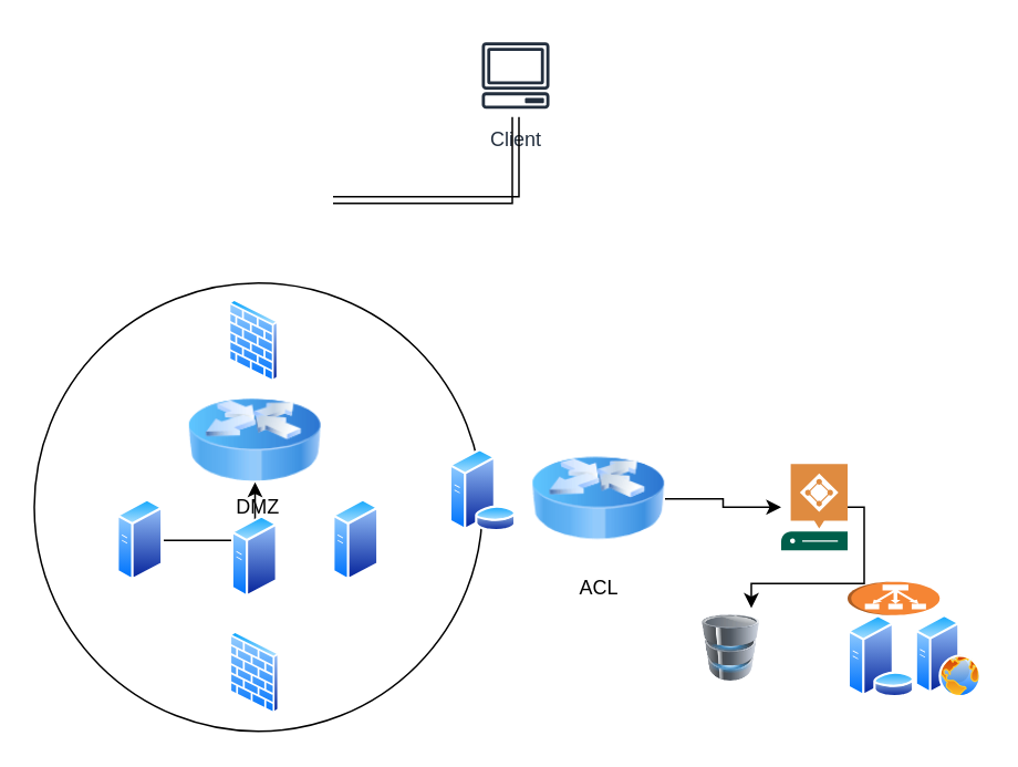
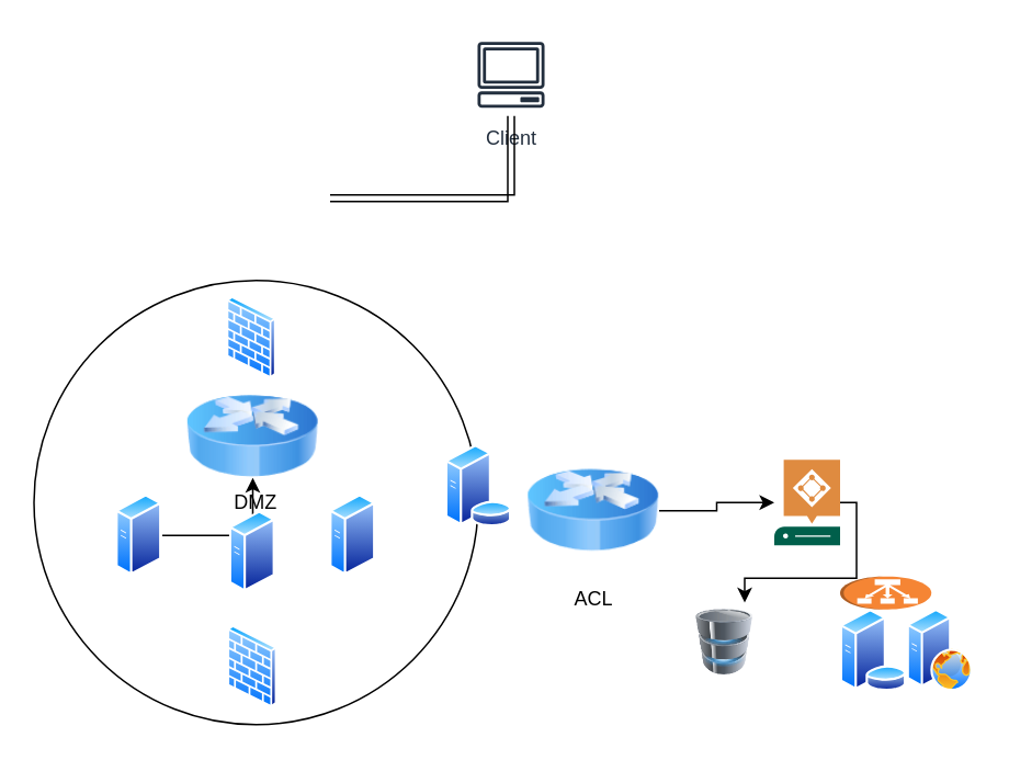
  <mxCell id="0" />
  <mxCell id="1" parent="0" />
  <mxCell id="2" value="Client" style="outlineConnect=0;fontColor=#232F3E;gradientColor=none;strokeColor=#232F3E;fillColor=#ffffff;dashed=0;verticalLabelPosition=bottom;verticalAlign=top;align=center;html=1;fontSize=12;fontStyle=0;aspect=fixed;shape=mxgraph.aws4.resourceIcon;resIcon=mxgraph.aws4.client;" vertex="1" parent="1"><mxGeometry x="280" y="20" width="60" height="50" as="geometry" /></mxCell>
  <mxCell id="3" value="" style="shape=link;html=1;rounded=0;edgeStyle=orthogonalEdgeStyle;" edge="1" parent="1" target="2"><mxGeometry width="100" relative="1" as="geometry"><mxPoint x="200" y="120" as="sourcePoint" /><mxPoint x="290" y="250" as="targetPoint" /><Array as="points"><mxPoint x="184" y="120" /><mxPoint x="305" y="120" /></Array></mxGeometry></mxCell>
  <mxCell id="4" value="" style="aspect=fixed;perimeter=ellipsePerimeter;html=1;align=center;shadow=0;dashed=0;spacingTop=3;image;image=img/lib/active_directory/firewall.svg;" vertex="1" parent="1"><mxGeometry x="137.25" y="180" width="30.5" height="50" as="geometry" /></mxCell>
  <mxCell id="5" value="" style="aspect=fixed;perimeter=ellipsePerimeter;html=1;align=center;shadow=0;dashed=0;spacingTop=3;image;image=img/lib/active_directory/firewall.svg;" vertex="1" parent="1"><mxGeometry x="137.75" y="380" width="30.5" height="50" as="geometry" /></mxCell>
  <mxCell id="6" value="" style="image;html=1;image=img/lib/clip_art/networking/Router_Icon_128x128.png" vertex="1" parent="1"><mxGeometry x="113" y="240" width="80" height="50" as="geometry" /></mxCell>
  <mxCell id="7" value="" style="edgeStyle=orthogonalEdgeStyle;rounded=0;orthogonalLoop=1;jettySize=auto;html=1;" edge="1" parent="1" source="8" target="6"><mxGeometry relative="1" as="geometry" /></mxCell>
  <mxCell id="8" value="" style="aspect=fixed;perimeter=ellipsePerimeter;html=1;align=center;shadow=0;dashed=0;spacingTop=3;image;image=img/lib/active_directory/generic_server.svg;" vertex="1" parent="1"><mxGeometry x="70" y="300" width="28.0" height="50" as="geometry" /></mxCell>
  <mxCell id="9" value="" style="aspect=fixed;perimeter=ellipsePerimeter;html=1;align=center;shadow=0;dashed=0;spacingTop=3;image;image=img/lib/active_directory/generic_server.svg;" vertex="1" parent="1"><mxGeometry x="139" y="310" width="28.0" height="50" as="geometry" /></mxCell>
  <mxCell id="10" value="" style="aspect=fixed;perimeter=ellipsePerimeter;html=1;align=center;shadow=0;dashed=0;spacingTop=3;image;image=img/lib/active_directory/generic_server.svg;" vertex="1" parent="1"><mxGeometry x="200" y="300" width="28.0" height="50" as="geometry" /></mxCell>
  <mxCell id="11" value="DMZ" style="ellipse;whiteSpace=wrap;html=1;aspect=fixed;fillColor=none;" vertex="1" parent="1"><mxGeometry x="20" y="170" width="270" height="270" as="geometry" /></mxCell>
  <mxCell id="12" style="edgeStyle=orthogonalEdgeStyle;rounded=0;orthogonalLoop=1;jettySize=auto;html=1;" edge="1" parent="1" source="13" target="15"><mxGeometry relative="1" as="geometry" /></mxCell>
- <mxCell id="13" value="ACL" style="image;html=1;image=img/lib/clip_art/networking/Router_Icon_128x128.png;fillColor=none;" vertex="1" parent="1"><mxGeometry x="320" y="260" width="80" height="80" as="geometry" /></mxCell>
+ <mxCell id="13" value="ACL" style="image;html=1;image=img/lib/clip_art/networking/Router_Icon_128x128.png;fillColor=none;" vertex="1" parent="1"><mxGeometry x="320" y="270" width="80" height="80" as="geometry" /></mxCell>
  <mxCell id="14" value="" style="edgeStyle=orthogonalEdgeStyle;rounded=0;orthogonalLoop=1;jettySize=auto;html=1;entryX=0.65;entryY=-0.105;entryDx=0;entryDy=0;entryPerimeter=0;" edge="1" parent="1" source="15" target="16"><mxGeometry relative="1" as="geometry"><Array as="points"><mxPoint x="520" y="305" /><mxPoint x="520" y="351" /><mxPoint x="452" y="351" /></Array></mxGeometry></mxCell>
  <mxCell id="15" value="" style="pointerEvents=1;shadow=0;dashed=0;html=1;strokeColor=none;fillColor=#005F4B;labelPosition=center;verticalLabelPosition=bottom;verticalAlign=top;align=center;outlineConnect=0;shape=mxgraph.veeam2.domain_controller;" vertex="1" parent="1"><mxGeometry x="470" y="279" width="40" height="52" as="geometry" /></mxCell>
  <mxCell id="16" value="" style="image;html=1;image=img/lib/clip_art/computers/Database_128x128.png;fillColor=none;" vertex="1" parent="1"><mxGeometry x="400" y="370" width="80" height="40" as="geometry" /></mxCell>
  <mxCell id="17" value="" style="aspect=fixed;perimeter=ellipsePerimeter;html=1;align=center;shadow=0;dashed=0;spacingTop=3;image;image=img/lib/active_directory/database_server.svg;fillColor=none;" vertex="1" parent="1"><mxGeometry x="270" y="270" width="41" height="50" as="geometry" /></mxCell>
  <mxCell id="18" value="" style="aspect=fixed;perimeter=ellipsePerimeter;html=1;align=center;shadow=0;dashed=0;spacingTop=3;image;image=img/lib/active_directory/database_server.svg;fillColor=none;" vertex="1" parent="1"><mxGeometry x="510" y="370" width="41" height="50" as="geometry" /></mxCell>
  <mxCell id="19" value="" style="aspect=fixed;perimeter=ellipsePerimeter;html=1;align=center;shadow=0;dashed=0;spacingTop=3;image;image=img/lib/active_directory/web_server.svg;fillColor=none;" vertex="1" parent="1"><mxGeometry x="551" y="370" width="40" height="50" as="geometry" /></mxCell>
  <mxCell id="20" value="" style="outlineConnect=0;dashed=0;verticalLabelPosition=bottom;verticalAlign=top;align=center;html=1;shape=mxgraph.aws3.classic_load_balancer;fillColor=#F58534;gradientColor=none;direction=south;" vertex="1" parent="1"><mxGeometry x="510" y="350" width="55.5" height="20" as="geometry" /></mxCell>
